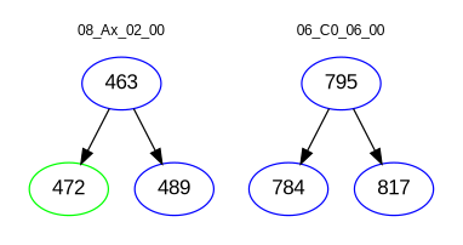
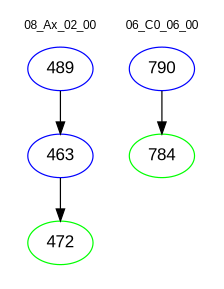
  digraph {
    fontname="Liberation Sans"
    node [color=blue fontname="Liberation Sans"]
    edge [color=black fontname="Liberation Sans"]
    n1 [label=463]
    n2 [color=green label=472]
    n3 [label=489]
-   n4 [label=795]
-   n5 [label=784]
-   n6 [label=817]
+   n4 [label=790]
+   n5 [color=green label=784]
    subgraph cluster_1 {
      color=white
      fontsize=10
      label="08_Ax_02_00"
      n1
      n2
      n3
    }
    subgraph cluster_2 {
      color=white
      fontsize=10
      label="06_C0_06_00"
      n4
      n5
-     n6
    }
    n1 -> n2
-   n1 -> n3
+   n3 -> n1
    n4 -> n5
-   n4 -> n6
  }
